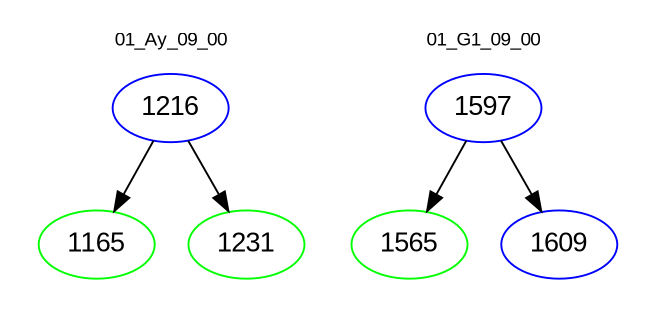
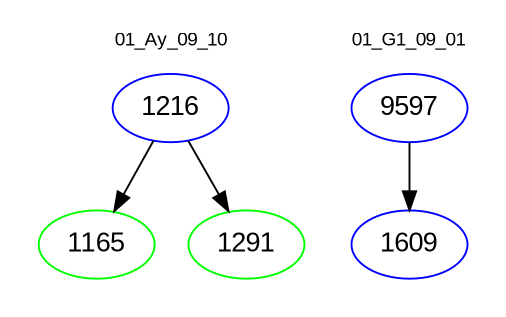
  digraph {
    fontname="Liberation Sans"
    node [color=blue fontname="Liberation Sans"]
    edge [color=black fontname="Liberation Sans"]
    n1 [label=1216]
    n2 [color=green label=1165]
-   n3 [color=green label=1231]
-   n4 [label=1597]
-   n5 [color=green label=1565]
+   n3 [color=green label=1291]
+   n4 [label=9597]
    n6 [label=1609]
    subgraph cluster_1 {
      color=white
      fontsize=10
-     label="01_Ay_09_00"
+     label="01_Ay_09_10"
      n1
      n2
      n3
    }
    subgraph cluster_2 {
      color=white
      fontsize=10
-     label="01_G1_09_00"
+     label="01_G1_09_01"
      n4
-     n5
      n6
    }
    n1 -> n2
    n1 -> n3
-   n4 -> n5
    n4 -> n6
  }
